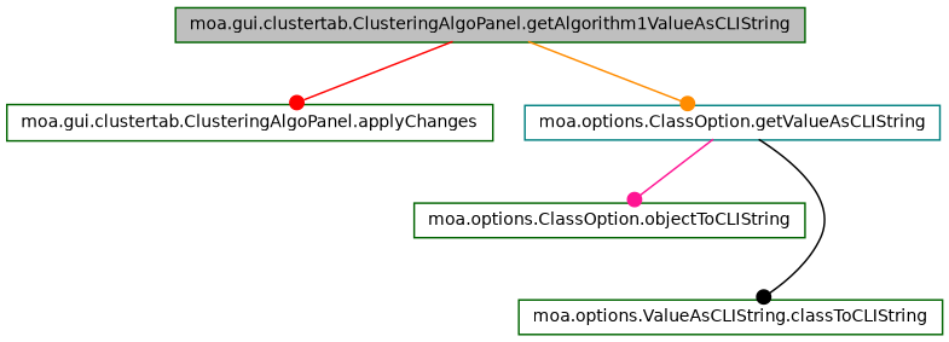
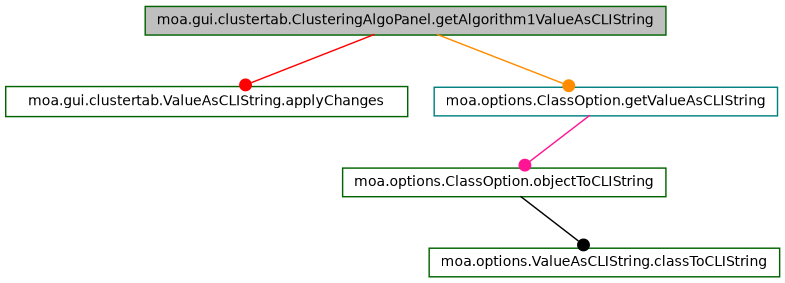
  digraph {
    rankdir=TB
    node [color=darkgreen fillcolor=white fontname=Helvetica fontsize=10 shape=record style=filled]
    edge [arrowhead=dot fontname=Helvetica fontsize=10 labelfontname=Helvetica labelfontsize=10 style=solid]
    n1 [fillcolor=grey75 fontcolor=black height=0.2 label="moa.gui.clustertab.ClusteringAlgoPanel.getAlgorithm1ValueAsCLIString" width=0.4]
-   n2 [height=0.2 label="moa.gui.clustertab.ClusteringAlgoPanel.applyChanges" width=0.4]
+   n2 [height=0.2 label="moa.gui.clustertab.ValueAsCLIString.applyChanges" width=0.4]
    n3 [color=teal height=0.2 label="moa.options.ClassOption.getValueAsCLIString" width=0.4]
    n4 [height=0.2 label="moa.options.ClassOption.objectToCLIString" width=0.4]
    n5 [height=0.2 label="moa.options.ValueAsCLIString.classToCLIString" width=0.4]
    n1 -> n2 [color=red]
    n1 -> n3 [color=darkorange]
    n3 -> n4 [color=deeppink]
-   n3 -> n5 [color=black]
+   n4 -> n5 [color=black]
  }
